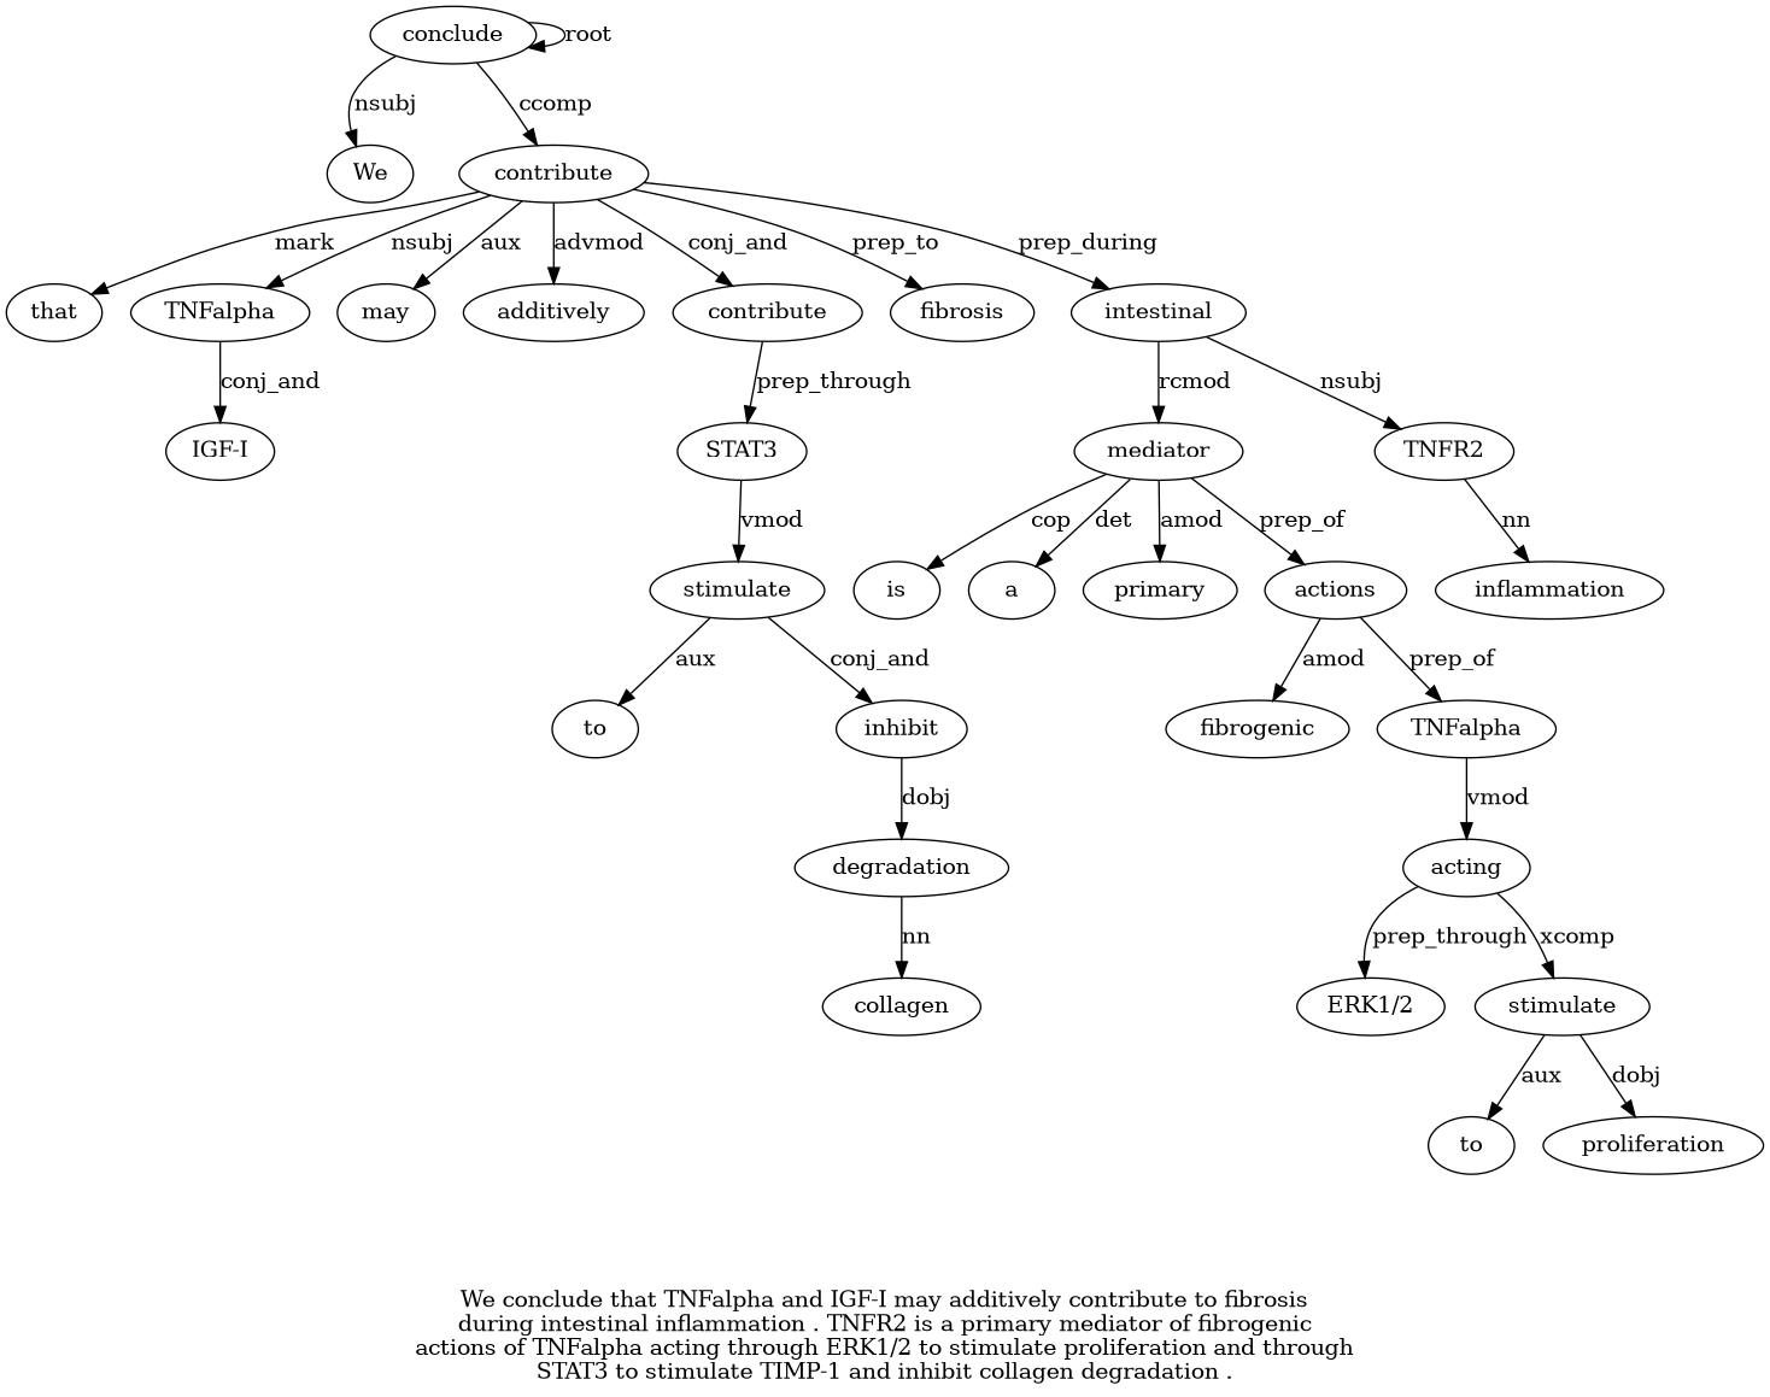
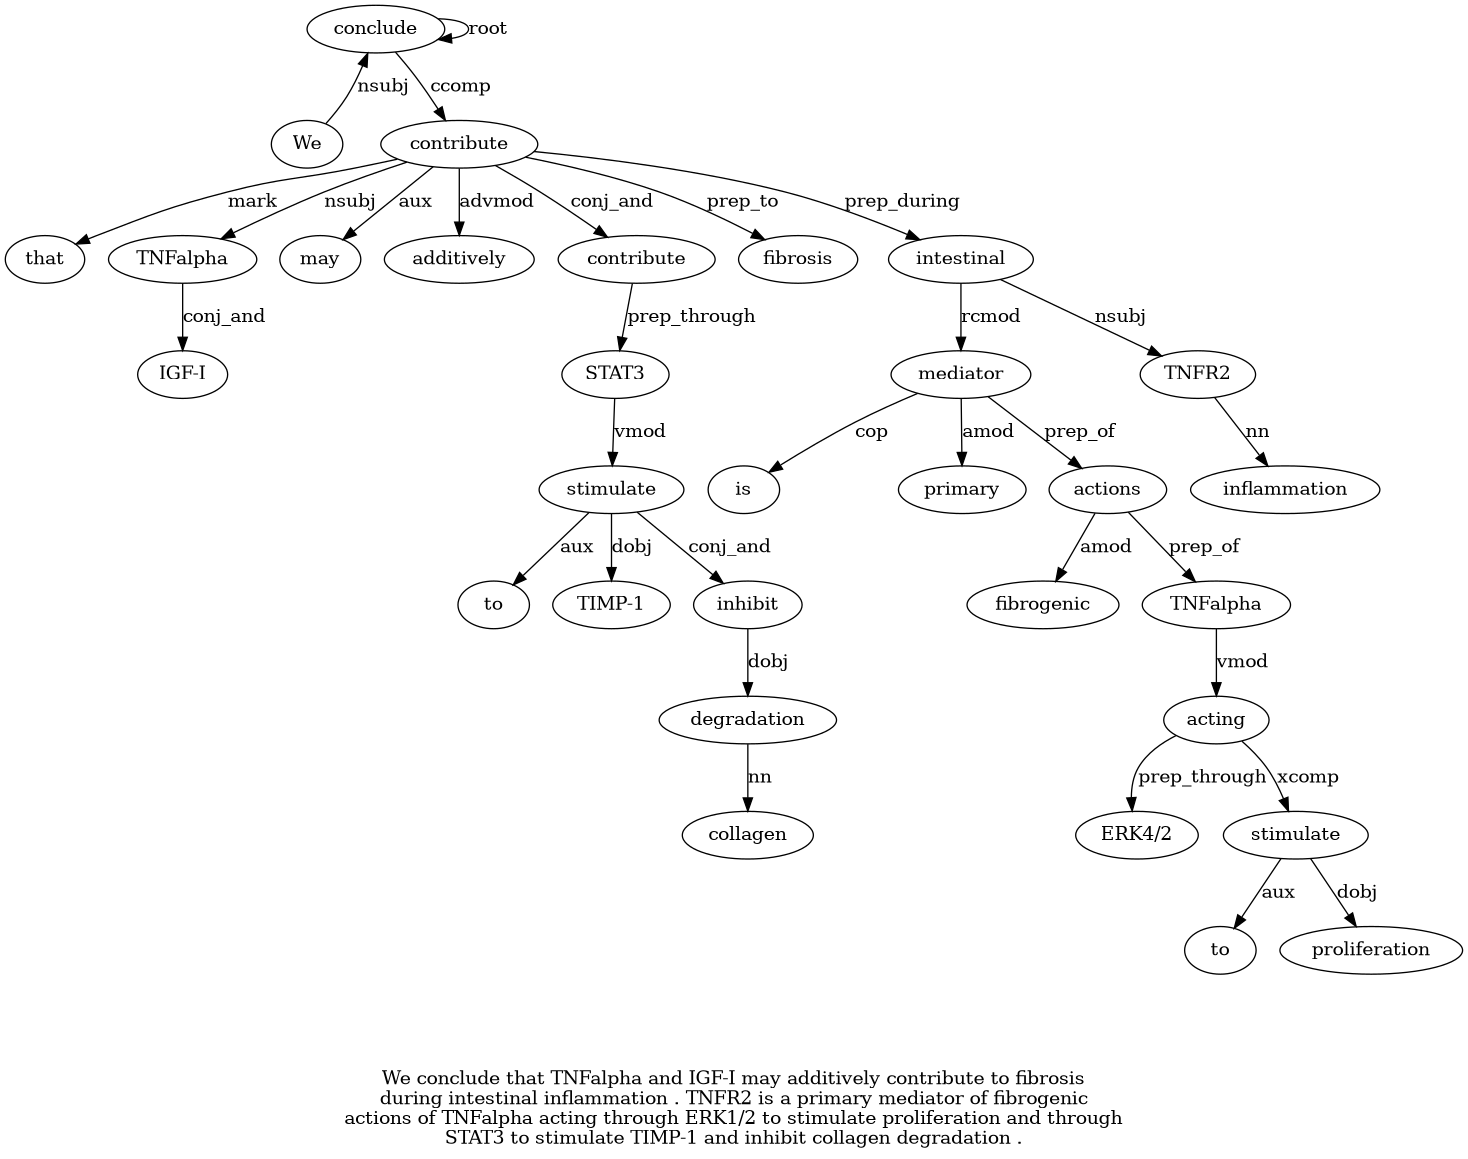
  digraph {
    label="We conclude that TNFalpha and IGF-I may additively contribute to fibrosis\nduring intestinal inflammation . TNFR2 is a primary mediator of fibrogenic\nactions of TNFalpha acting through ERK1/2 to stimulate proliferation and through\nSTAT3 to stimulate TIMP-1 and inhibit collagen degradation ."
    node [fillcolor=white style=filled]
    n1 [label=conclude]
    n2 [label=We]
    n3 [label=contribute]
    n4 [label=that]
    n5 [label=TNFalpha]
    n6 [label=may]
    n7 [label=additively]
    n8 [label=contribute]
    n9 [label=fibrosis]
    n10 [label=intestinal]
    n11 [label="IGF-I"]
    n12 [label=STAT3]
    n13 [label=mediator]
    n14 [label=TNFR2]
    n15 [label=stimulate]
    n16 [label=is]
-   n17 [label=a]
    n18 [label=primary]
    n19 [label=actions]
    n20 [label=inflammation]
    n21 [label=fibrogenic]
    n22 [label=TNFalpha]
    n23 [label=acting]
-   n24 [label="ERK1/2"]
+   n24 [label="ERK4/2"]
    n25 [label=stimulate]
    n26 [label=to]
    n27 [label=proliferation]
    n28 [label=to]
+   n29 [label="TIMP-1"]
    n30 [label=inhibit]
    n31 [label=degradation]
    n32 [label=collagen]
    n1 -> n1 [label=root]
-   n1 -> n2 [label=nsubj]
+   n2 -> n1 [label=nsubj]
    n1 -> n3 [label=ccomp]
    n3 -> n4 [label=mark]
    n3 -> n5 [label=nsubj]
    n3 -> n6 [label=aux]
    n3 -> n7 [label=advmod]
    n3 -> n8 [label=conj_and]
    n3 -> n9 [label=prep_to]
    n3 -> n10 [label=prep_during]
    n5 -> n11 [label=conj_and]
    n8 -> n12 [label=prep_through]
    n10 -> n13 [label=rcmod]
    n10 -> n14 [label=nsubj]
    n12 -> n15 [label=vmod]
    n13 -> n16 [label=cop]
-   n13 -> n17 [label=det]
    n13 -> n18 [label=amod]
    n13 -> n19 [label=prep_of]
    n14 -> n20 [label=nn]
    n15 -> n28 [label=aux]
+   n15 -> n29 [label=dobj]
    n15 -> n30 [label=conj_and]
    n19 -> n21 [label=amod]
    n19 -> n22 [label=prep_of]
    n22 -> n23 [label=vmod]
    n23 -> n24 [label=prep_through]
    n23 -> n25 [label=xcomp]
    n25 -> n26 [label=aux]
    n25 -> n27 [label=dobj]
    n30 -> n31 [label=dobj]
    n31 -> n32 [label=nn]
  }
